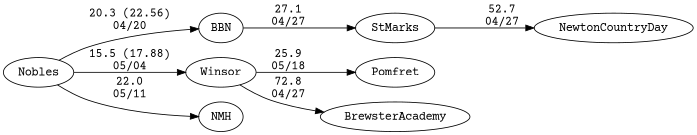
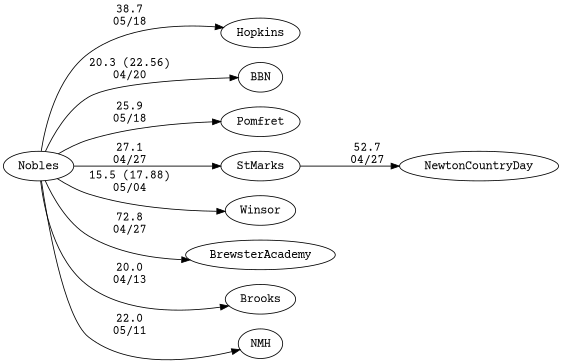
  digraph {
    fontname="Courier Prime"
    rankdir=LR
    node [fontname="Courier Prime"]
    edge [fontname="Courier Prime" random=random weight=80]
    Nobles
+   Hopkins
    BBN
    Pomfret
    StMarks
    Winsor
    BrewsterAcademy
+   Brooks
    NMH
    NewtonCountryDay
+   Nobles -> Hopkins [label="38.7\n05/18" weight=62]
    Nobles -> BBN [label="20.3 (22.56)\n04/20"]
-   Winsor -> Pomfret [label="25.9\n05/18" weight=75]
-   BBN -> StMarks [label="27.1\n04/27" weight=73]
+   Nobles -> Pomfret [label="25.9\n05/18" weight=75]
+   Nobles -> StMarks [label="27.1\n04/27" weight=73]
    Nobles -> Winsor [label="15.5 (17.88)\n05/04" weight=85]
-   Winsor -> BrewsterAcademy [label="72.8\n04/27" weight=28]
+   Nobles -> BrewsterAcademy [label="72.8\n04/27" weight=28]
+   Nobles -> Brooks [label="20.0\n04/13"]
    Nobles -> NMH [label="22.0\n05/11" weight=78]
    StMarks -> NewtonCountryDay [label="52.7\n04/27" weight=48]
  }
